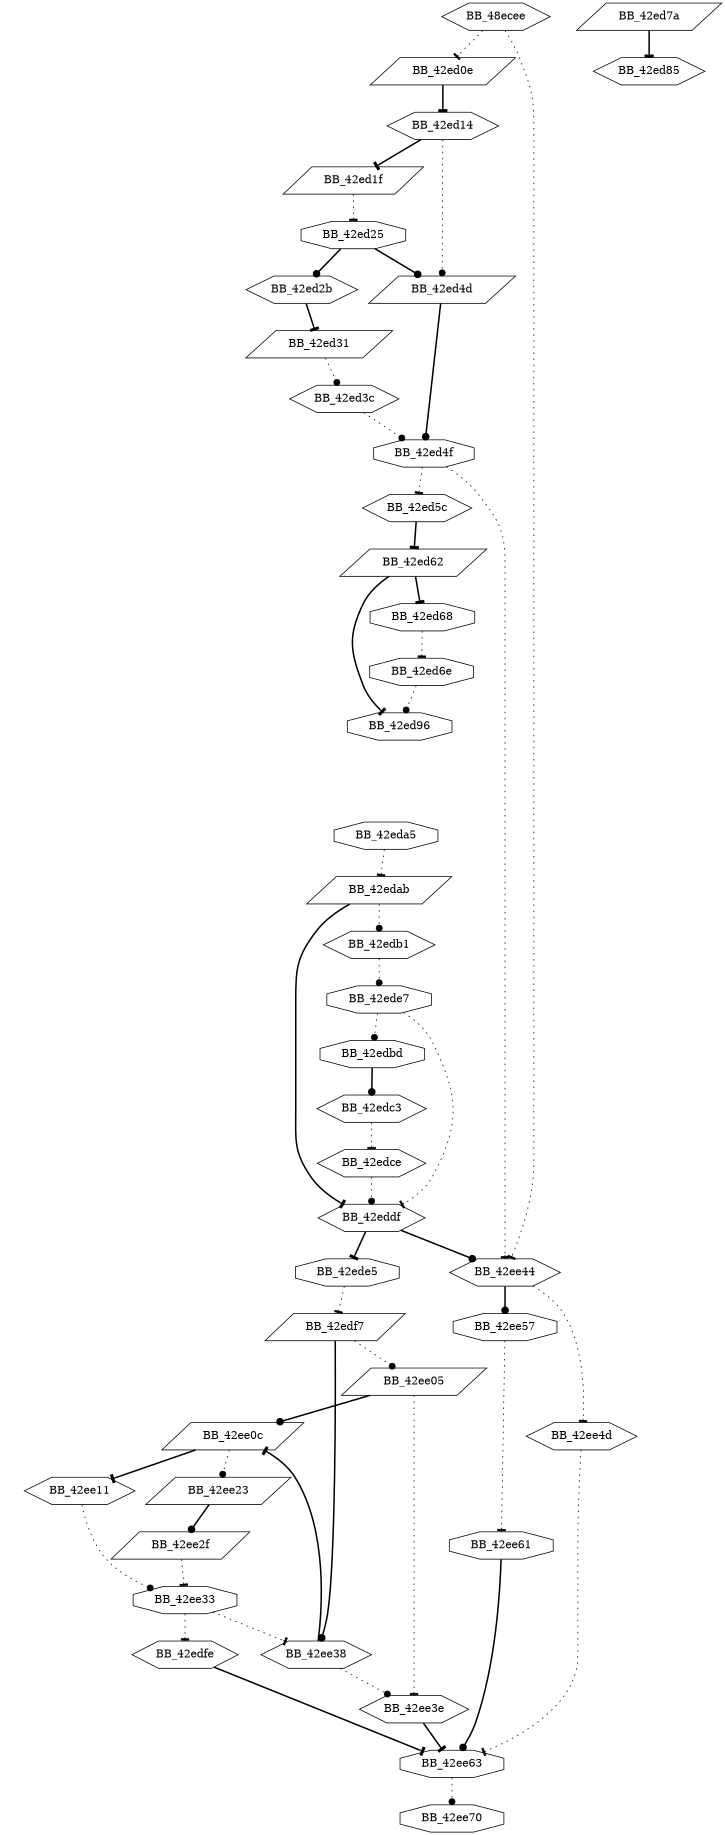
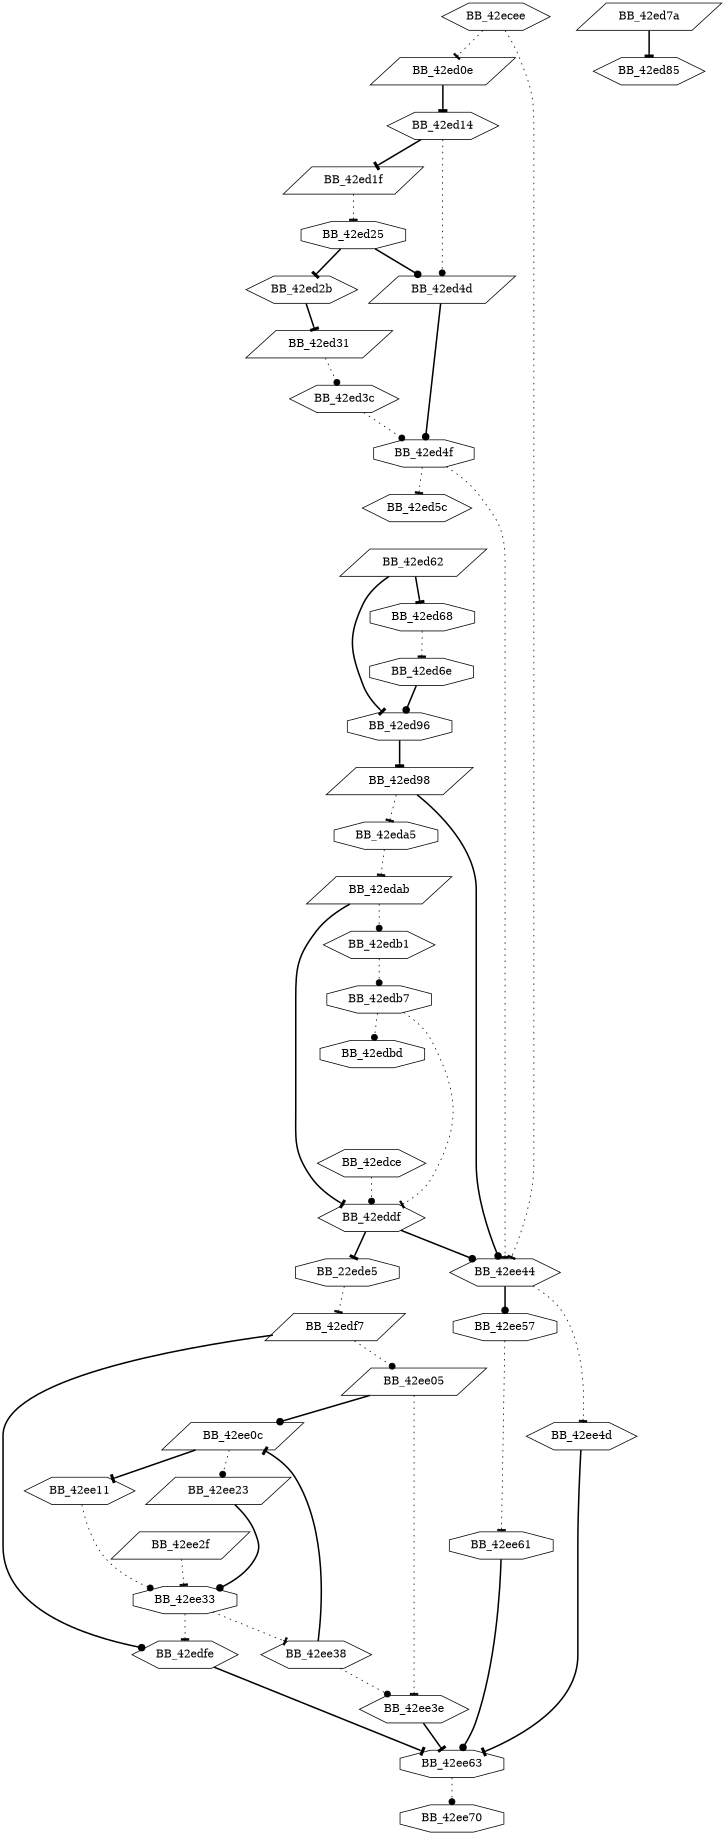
  digraph {
    node [shape=hexagon]
    edge [arrowhead=tee style=dotted]
    BB_42ed0e [shape=parallelogram]
-   BB_42ecee [label=BB_48ecee]
+   BB_42ecee
    BB_42ee44
    BB_42ed14
    BB_42ee4d
    BB_42ee57 [shape=octagon]
    BB_42ed1f [shape=parallelogram]
    BB_42ed4d [shape=parallelogram]
    BB_42ee63 [shape=octagon]
    BB_42ee61 [shape=octagon]
    BB_42ed25 [shape=octagon]
    BB_42ed4f [shape=octagon]
    BB_42ed2b
    BB_42ed5c
    BB_42ed31 [shape=parallelogram]
    BB_42ed3c
    BB_42ed62 [shape=parallelogram]
    BB_42ed68 [shape=octagon]
    BB_42ed96 [shape=octagon]
    BB_42ed6e [shape=octagon]
+   BB_42ed98 [shape=parallelogram]
    BB_42eda5 [shape=octagon]
    BB_42ed7a [shape=parallelogram]
    BB_42ed85
    BB_42edab [shape=parallelogram]
    BB_42edb1
    BB_42eddf
-   BB_42edb7 [shape=octagon label=BB_42ede7]
-   BB_42ede5 [shape=octagon]
+   BB_42edb7 [shape=octagon]
+   BB_42ede5 [shape=octagon label=BB_22ede5]
    BB_42edbd [shape=octagon]
    BB_42edf7 [shape=parallelogram]
-   BB_42edc3
    BB_42edce
    BB_42edfe
    BB_42ee05 [shape=parallelogram]
    BB_42ee0c [shape=parallelogram]
    BB_42ee3e
    BB_42ee70 [shape=octagon]
    BB_42ee11
    BB_42ee23 [shape=parallelogram]
    BB_42ee33 [shape=octagon]
    BB_42ee2f [shape=parallelogram]
    BB_42ee38
    BB_42ed0e -> BB_42ed14 [style=bold]
    BB_42ecee -> BB_42ed0e
    BB_42ecee -> BB_42ee44
    BB_42ee44 -> BB_42ee4d
    BB_42ee44 -> BB_42ee57 [arrowhead=dot style=bold]
    BB_42ed14 -> BB_42ed1f [style=bold]
    BB_42ed14 -> BB_42ed4d [arrowhead=dot]
-   BB_42ee4d -> BB_42ee63
+   BB_42ee4d -> BB_42ee63 [style=bold]
    BB_42ee57 -> BB_42ee61
    BB_42ed1f -> BB_42ed25
    BB_42ed4d -> BB_42ed4f [arrowhead=dot style=bold]
    BB_42ee63 -> BB_42ee70 [arrowhead=dot]
    BB_42ee61 -> BB_42ee63 [arrowhead=dot style=bold]
    BB_42ed25 -> BB_42ed4d [arrowhead=dot style=bold]
-   BB_42ed25 -> BB_42ed2b [arrowhead=dot style=bold]
+   BB_42ed25 -> BB_42ed2b [style=bold]
    BB_42ed4f -> BB_42ee44
    BB_42ed4f -> BB_42ed5c
    BB_42ed2b -> BB_42ed31 [style=bold]
-   BB_42ed5c -> BB_42ed62 [style=bold]
    BB_42ed31 -> BB_42ed3c [arrowhead=dot]
    BB_42ed3c -> BB_42ed4f [arrowhead=dot]
    BB_42ed62 -> BB_42ed68 [style=bold]
    BB_42ed62 -> BB_42ed96 [style=bold]
    BB_42ed68 -> BB_42ed6e
-   BB_42ed6e -> BB_42ed96 [arrowhead=dot]
+   BB_42ed96 -> BB_42ed98 [style=bold]
+   BB_42ed6e -> BB_42ed96 [arrowhead=dot style=bold]
+   BB_42ed98 -> BB_42ee44 [arrowhead=dot style=bold]
+   BB_42ed98 -> BB_42eda5
    BB_42eda5 -> BB_42edab
    BB_42ed7a -> BB_42ed85 [style=bold]
    BB_42edab -> BB_42edb1 [arrowhead=dot]
    BB_42edab -> BB_42eddf [style=bold]
    BB_42edb1 -> BB_42edb7 [arrowhead=dot]
    BB_42eddf -> BB_42ee44 [arrowhead=dot style=bold]
    BB_42eddf -> BB_42ede5 [style=bold]
    BB_42edb7 -> BB_42eddf
    BB_42edb7 -> BB_42edbd [arrowhead=dot]
    BB_42ede5 -> BB_42edf7
-   BB_42edbd -> BB_42edc3 [arrowhead=dot style=bold]
-   BB_42edf7 -> BB_42ee38 [arrowhead=dot style=bold]
+   BB_42edf7 -> BB_42edfe [arrowhead=dot style=bold]
    BB_42edf7 -> BB_42ee05 [arrowhead=dot]
-   BB_42edc3 -> BB_42edce
    BB_42edce -> BB_42eddf [arrowhead=dot]
    BB_42edfe -> BB_42ee63 [style=bold]
    BB_42ee05 -> BB_42ee0c [arrowhead=dot style=bold]
    BB_42ee05 -> BB_42ee3e
    BB_42ee0c -> BB_42ee11 [style=bold]
    BB_42ee0c -> BB_42ee23 [arrowhead=dot]
    BB_42ee3e -> BB_42ee63 [style=bold]
    BB_42ee11 -> BB_42ee33 [arrowhead=dot]
-   BB_42ee23 -> BB_42ee2f [arrowhead=dot style=bold]
+   BB_42ee23 -> BB_42ee33 [arrowhead=dot style=bold]
    BB_42ee33 -> BB_42edfe
    BB_42ee33 -> BB_42ee38
    BB_42ee2f -> BB_42ee33
    BB_42ee38 -> BB_42ee0c [style=bold]
    BB_42ee38 -> BB_42ee3e [arrowhead=dot]
  }
